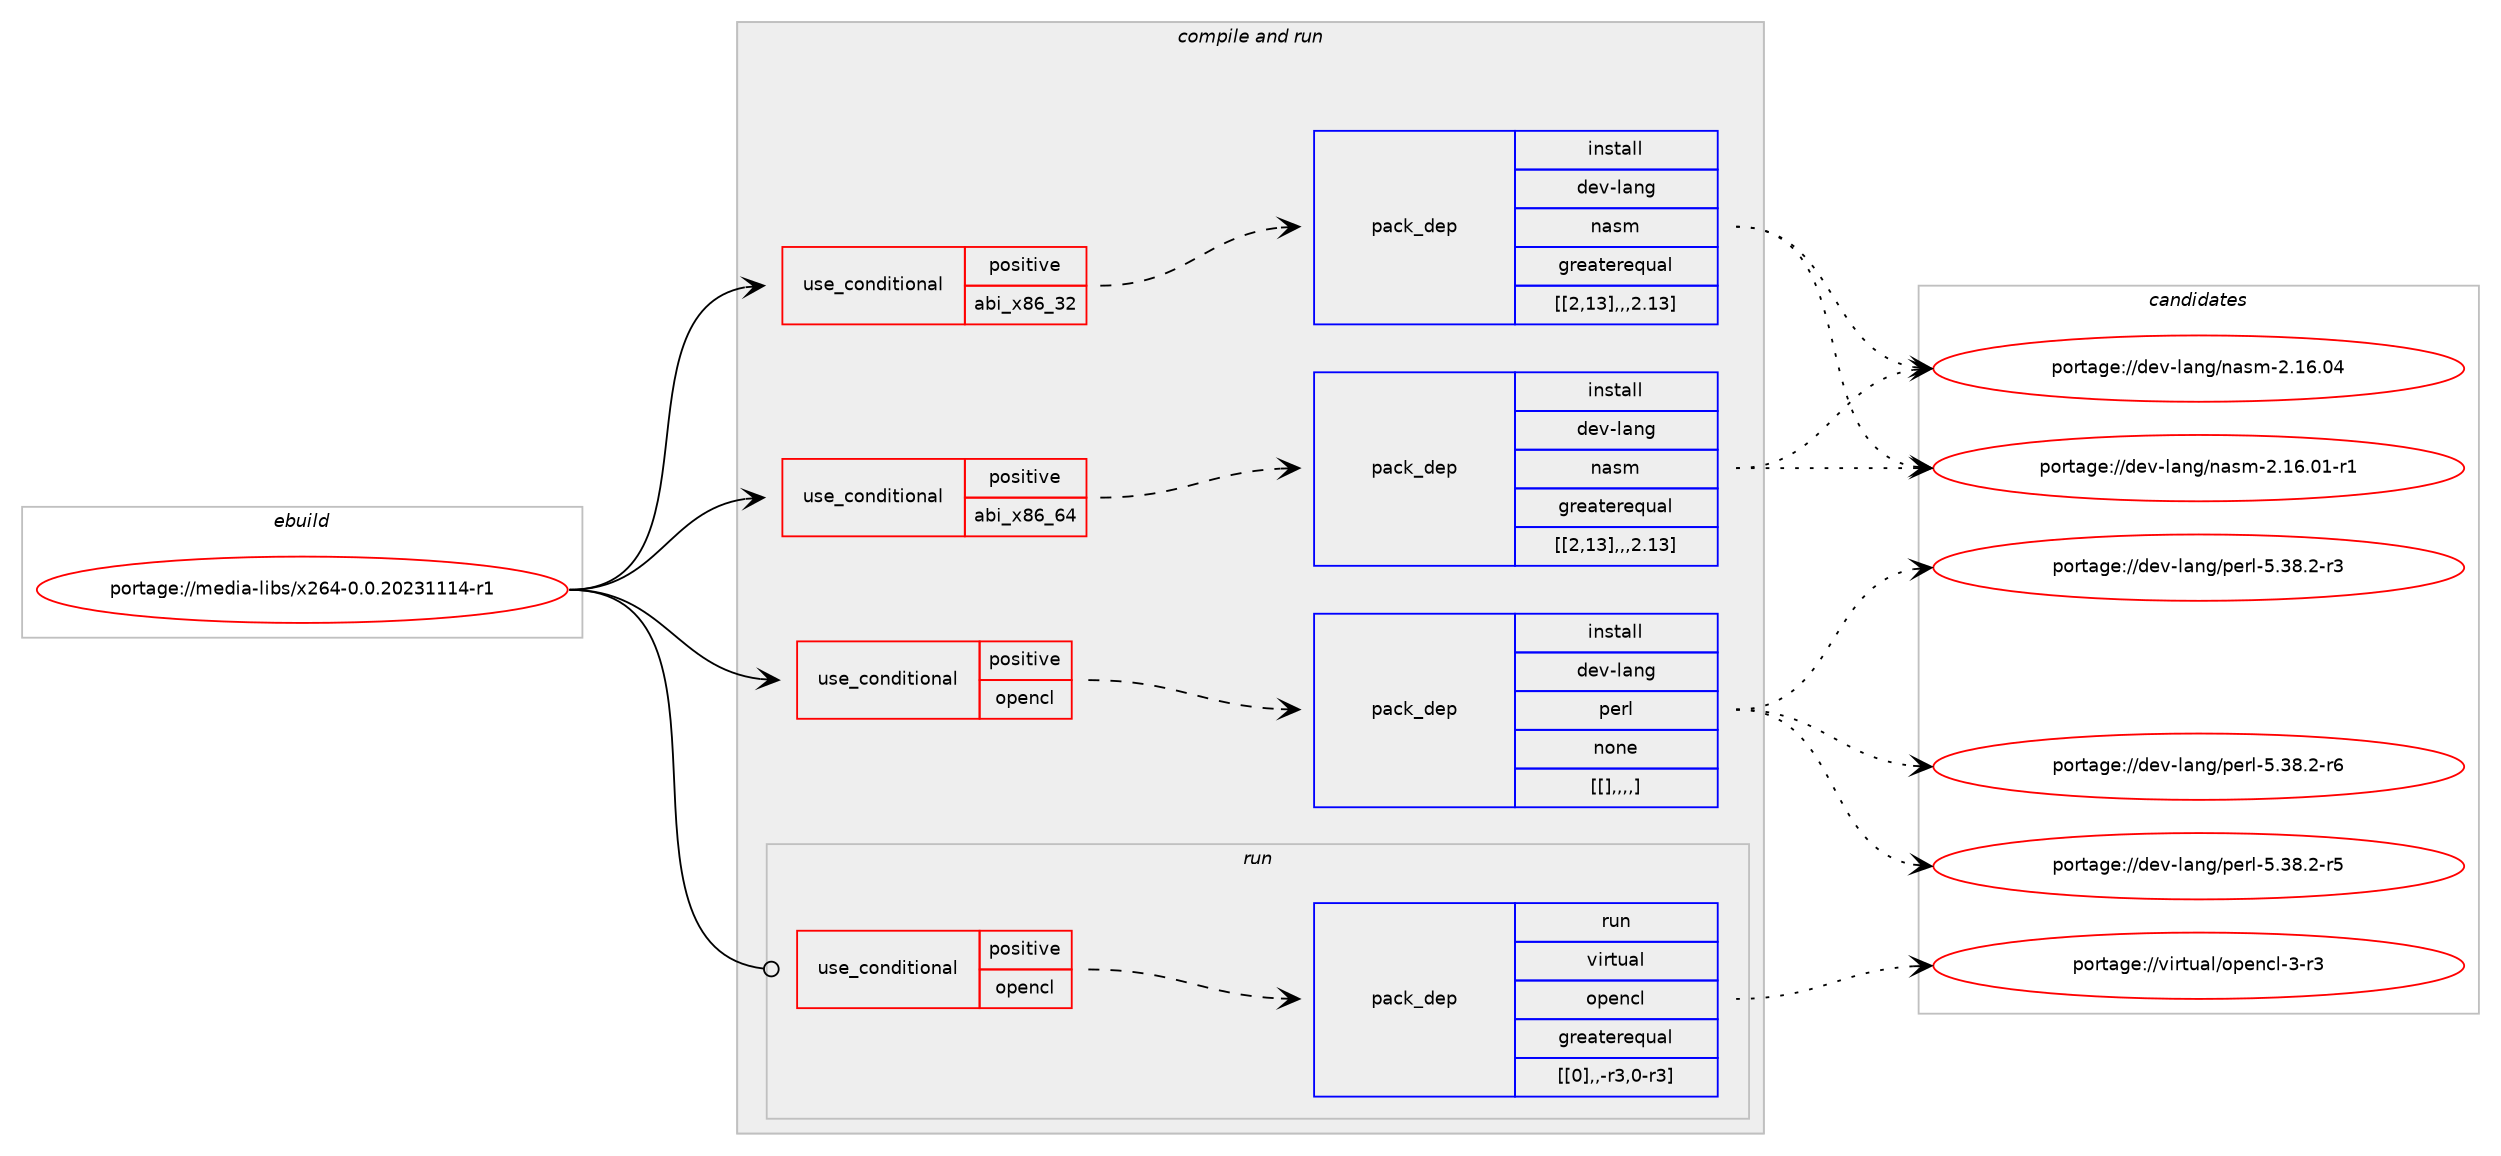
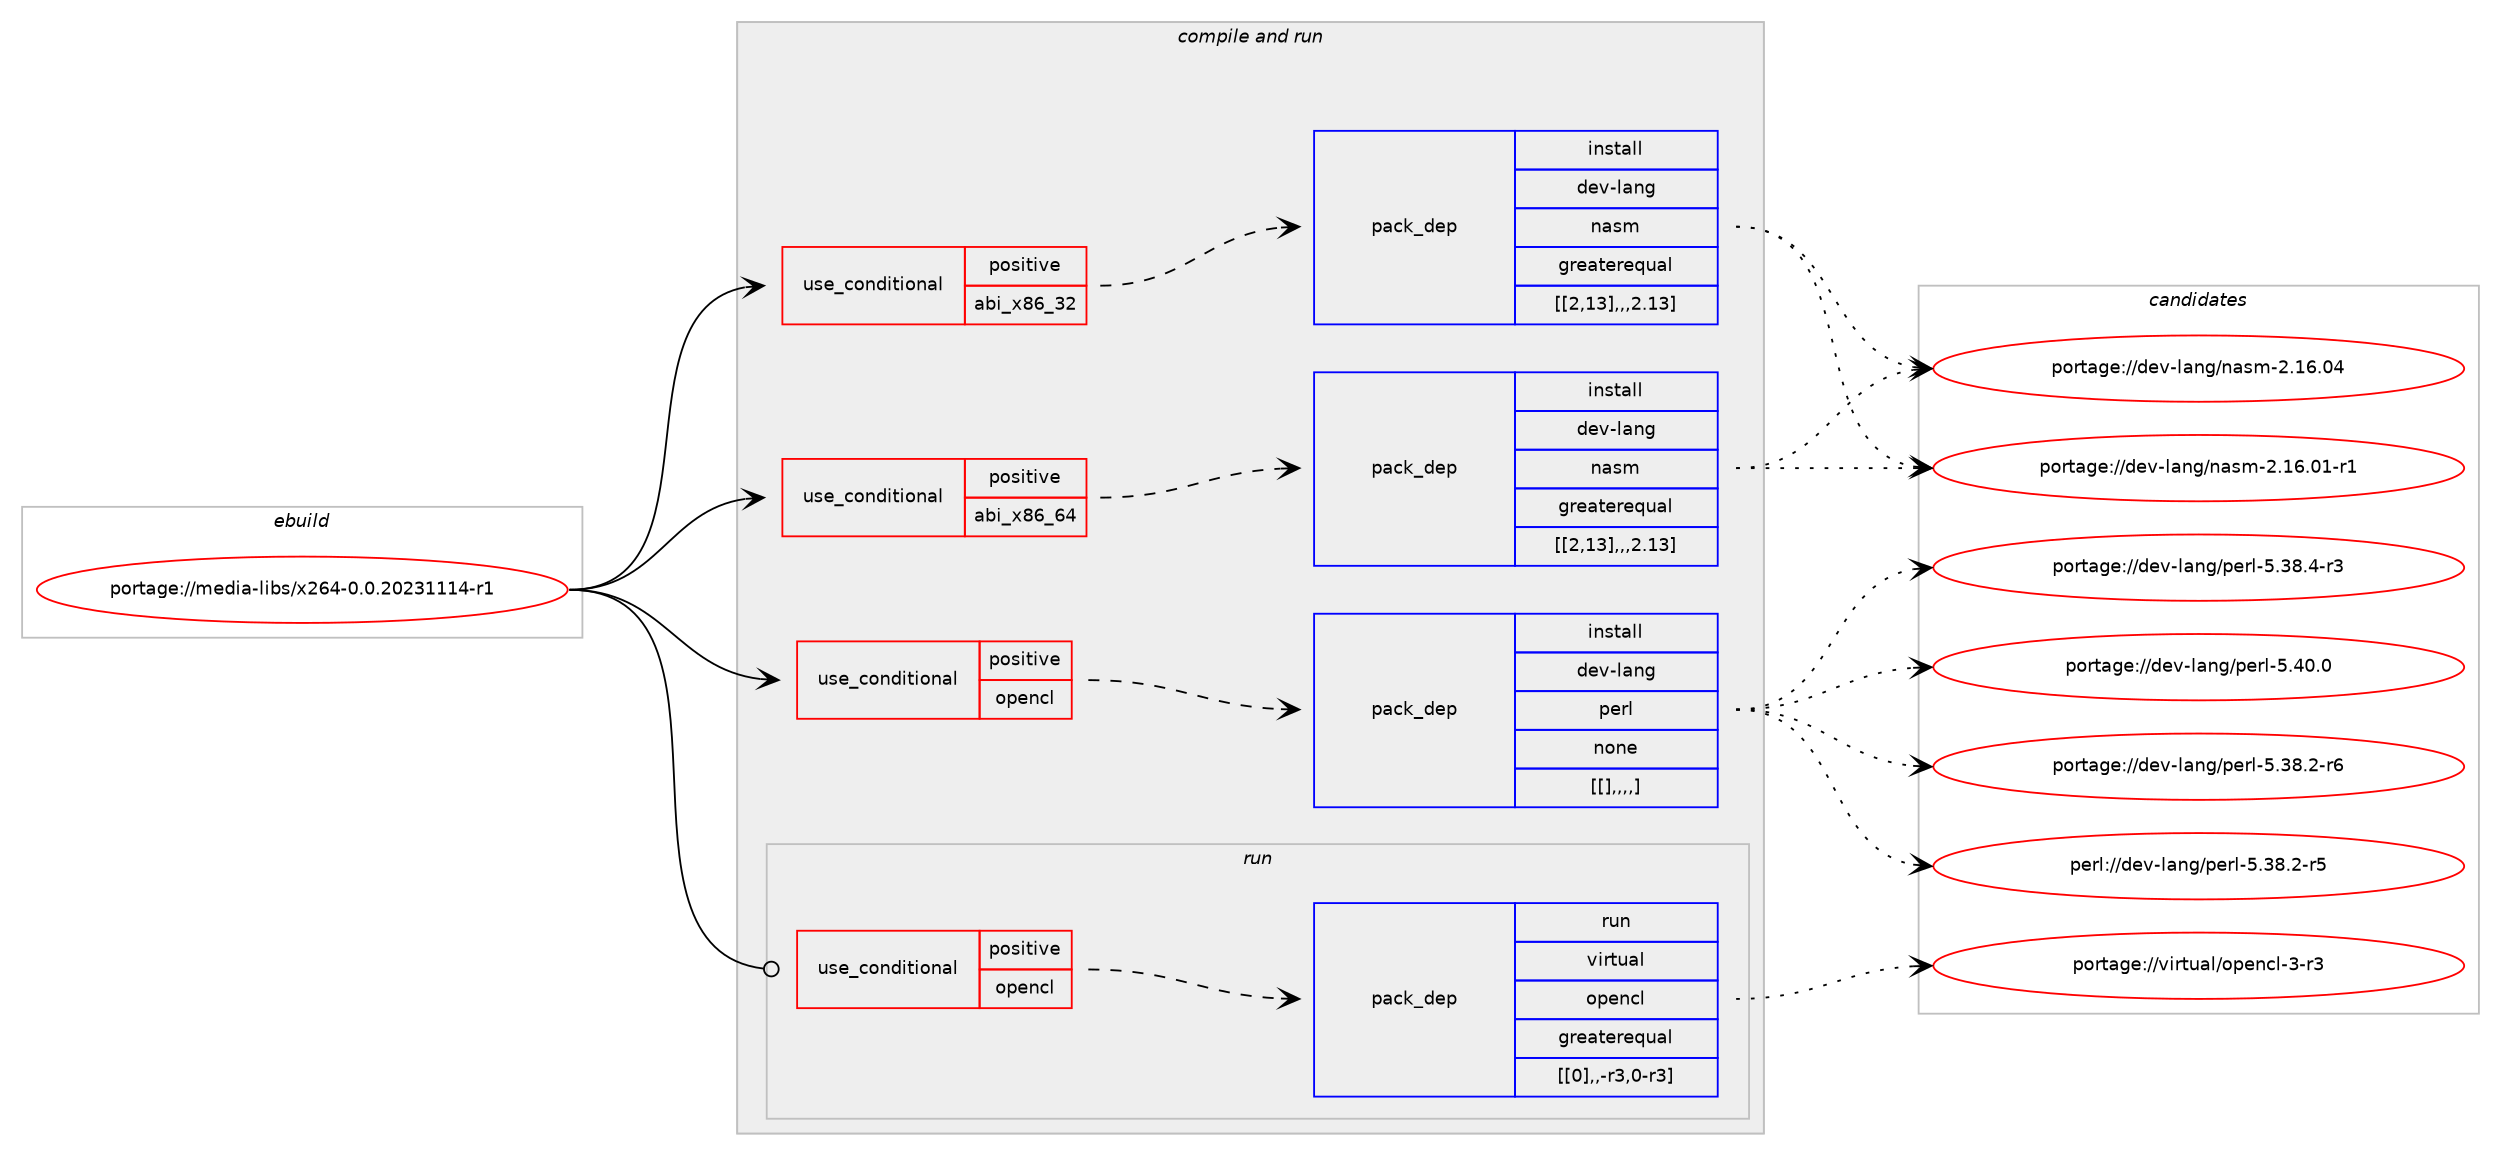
  digraph {
    compound=true
    concentrate=true
    fontname=Helvetica
    fontsize=10
    newrank=true
    rankdir=LR
    ranksep=1.5
    node [color=red fontname=Helvetica fontsize=10]
    edge [arrowhead=vee headport=w style=dotted tailport=e weight=100]
    n1 [label="portage://media-libs/x264-0.0.20231114-r1" width=4]
    n2 [color=blue label=<<TABLE BORDER="0" CELLBORDER="1" CELLSPACING="0" CELLPADDING="4" WIDTH="220"><TR><TD ROWSPAN="6" CELLPADDING="30">pack_dep</TD></TR><TR><TD WIDTH="110">install</TD></TR><TR><TD>dev-lang</TD></TR><TR><TD>nasm</TD></TR><TR><TD>greaterequal</TD></TR><TR><TD>[[2,13],,,2.13]</TD></TR></TABLE>> shape=none]
    n3 [label=<<TABLE BORDER="0" CELLBORDER="1" CELLSPACING="0" CELLPADDING="4"><TR><TD ROWSPAN="3" CELLPADDING="10">use_conditional</TD></TR><TR><TD>positive</TD></TR><TR><TD>abi_x86_32</TD></TR></TABLE>> shape=none]
    n4 [color=blue label=<<TABLE BORDER="0" CELLBORDER="1" CELLSPACING="0" CELLPADDING="4" WIDTH="220"><TR><TD ROWSPAN="6" CELLPADDING="30">pack_dep</TD></TR><TR><TD WIDTH="110">install</TD></TR><TR><TD>dev-lang</TD></TR><TR><TD>nasm</TD></TR><TR><TD>greaterequal</TD></TR><TR><TD>[[2,13],,,2.13]</TD></TR></TABLE>> shape=none]
    n5 [label=<<TABLE BORDER="0" CELLBORDER="1" CELLSPACING="0" CELLPADDING="4"><TR><TD ROWSPAN="3" CELLPADDING="10">use_conditional</TD></TR><TR><TD>positive</TD></TR><TR><TD>abi_x86_64</TD></TR></TABLE>> shape=none]
    n6 [color=blue label=<<TABLE BORDER="0" CELLBORDER="1" CELLSPACING="0" CELLPADDING="4" WIDTH="220"><TR><TD ROWSPAN="6" CELLPADDING="30">pack_dep</TD></TR><TR><TD WIDTH="110">install</TD></TR><TR><TD>dev-lang</TD></TR><TR><TD>perl</TD></TR><TR><TD>none</TD></TR><TR><TD>[[],,,,]</TD></TR></TABLE>> shape=none]
    n7 [label=<<TABLE BORDER="0" CELLBORDER="1" CELLSPACING="0" CELLPADDING="4"><TR><TD ROWSPAN="3" CELLPADDING="10">use_conditional</TD></TR><TR><TD>positive</TD></TR><TR><TD>opencl</TD></TR></TABLE>> shape=none]
    n8 [color=blue label=<<TABLE BORDER="0" CELLBORDER="1" CELLSPACING="0" CELLPADDING="4" WIDTH="220"><TR><TD ROWSPAN="6" CELLPADDING="30">pack_dep</TD></TR><TR><TD WIDTH="110">run</TD></TR><TR><TD>virtual</TD></TR><TR><TD>opencl</TD></TR><TR><TD>greaterequal</TD></TR><TR><TD>[[0],,-r3,0-r3]</TD></TR></TABLE>> shape=none]
    n9 [label=<<TABLE BORDER="0" CELLBORDER="1" CELLSPACING="0" CELLPADDING="4"><TR><TD ROWSPAN="3" CELLPADDING="10">use_conditional</TD></TR><TR><TD>positive</TD></TR><TR><TD>opencl</TD></TR></TABLE>> shape=none]
    n10 [label="portage://dev-lang/nasm-2.16.04" width=4]
    n11 [label="portage://dev-lang/nasm-2.16.01-r1" width=4]
+   n12 [label="portage://dev-lang/perl-5.40.0" width=4]
    n13 [label="portage://dev-lang/perl-5.38.2-r6" width=4]
-   n14 [label="portage://dev-lang/perl-5.38.2-r5" width=4]
-   n15 [label="portage://dev-lang/perl-5.38.2-r3" width=4]
+   n14 [label="perl://dev-lang/perl-5.38.2-r5" width=4]
+   n15 [label="portage://dev-lang/perl-5.38.4-r3" width=4]
    n16 [label="portage://virtual/opencl-3-r3" width=4]
    subgraph cluster_1 {
      color=gray
      label=<<i>ebuild</i>>
      n1
    }
    subgraph cluster_2 {
      color=gray
      label=<<i>dependencies</i>>
      subgraph cluster_3 {
        color=gray
        fillcolor="#eeeeee"
        label=<<i>compile</i>>
        style=filled
        subgraph sub_4 {
          color=gray
          fillcolor="#eeeeee"
          label=<<i>compile</i>>
          style=filled
          n3
          subgraph sub_5 {
            color=gray
            fillcolor="#eeeeee"
            label=<<i>compile</i>>
            style=filled
            n2
          }
        }
        subgraph sub_6 {
          color=gray
          fillcolor="#eeeeee"
          label=<<i>compile</i>>
          style=filled
          n5
          subgraph sub_7 {
            color=gray
            fillcolor="#eeeeee"
            label=<<i>compile</i>>
            style=filled
            n4
          }
        }
        subgraph sub_8 {
          color=gray
          fillcolor="#eeeeee"
          label=<<i>compile</i>>
          style=filled
          n7
          subgraph sub_9 {
            color=gray
            fillcolor="#eeeeee"
            label=<<i>compile</i>>
            style=filled
            n6
          }
        }
      }
      subgraph cluster_10 {
        color=gray
        fillcolor="#eeeeee"
        label=<<i>compile and run</i>>
        style=filled
      }
      subgraph cluster_11 {
        color=gray
        fillcolor="#eeeeee"
        label=<<i>run</i>>
        style=filled
        subgraph sub_12 {
          color=gray
          fillcolor="#eeeeee"
          label=<<i>run</i>>
          style=filled
          n9
          subgraph sub_13 {
            color=gray
            fillcolor="#eeeeee"
            label=<<i>run</i>>
            style=filled
            n8
          }
        }
      }
    }
    subgraph cluster_14 {
      color=gray
      label=<<i>candidates</i>>
      rank=same
      subgraph sub_15 {
        color=black
        label=<<i>candidates</i>>
        nodesep=1
        rank=same
        n10
        n11
      }
      subgraph sub_16 {
        color=black
        label=<<i>candidates</i>>
        nodesep=1
        rank=same
        n10
        n11
      }
      subgraph sub_17 {
        color=black
        label=<<i>candidates</i>>
        nodesep=1
        rank=same
+       n12
        n13
        n14
        n15
      }
      subgraph sub_18 {
        color=black
        label=<<i>candidates</i>>
        nodesep=1
        rank=same
        n16
      }
    }
    n1 -> n3 [style=solid weight=20]
    n1 -> n5 [style=solid weight=20]
    n1 -> n7 [style=solid weight=20]
    n1 -> n9 [arrowhead=odot style=solid weight=20]
    n2 -> n10
    n2 -> n11
    n3 -> n2 [style=dashed weight=20]
    n4 -> n10
    n4 -> n11
    n5 -> n4 [style=dashed weight=20]
+   n6 -> n12
    n6 -> n13
    n6 -> n14
    n6 -> n15
    n7 -> n6 [style=dashed weight=20]
    n8 -> n16
    n9 -> n8 [style=dashed weight=20]
  }
